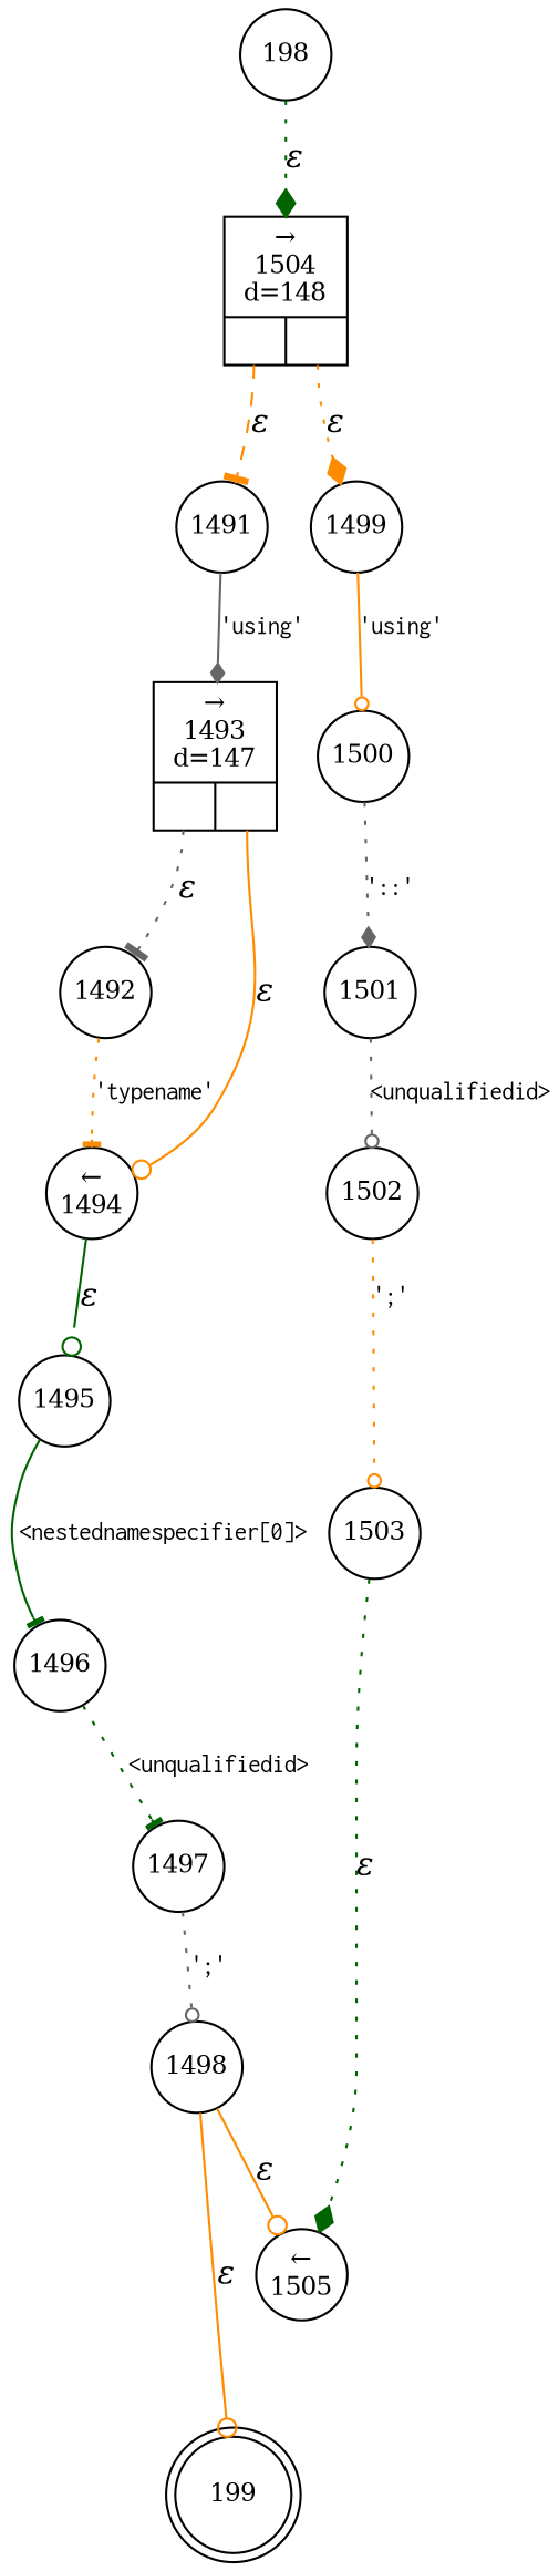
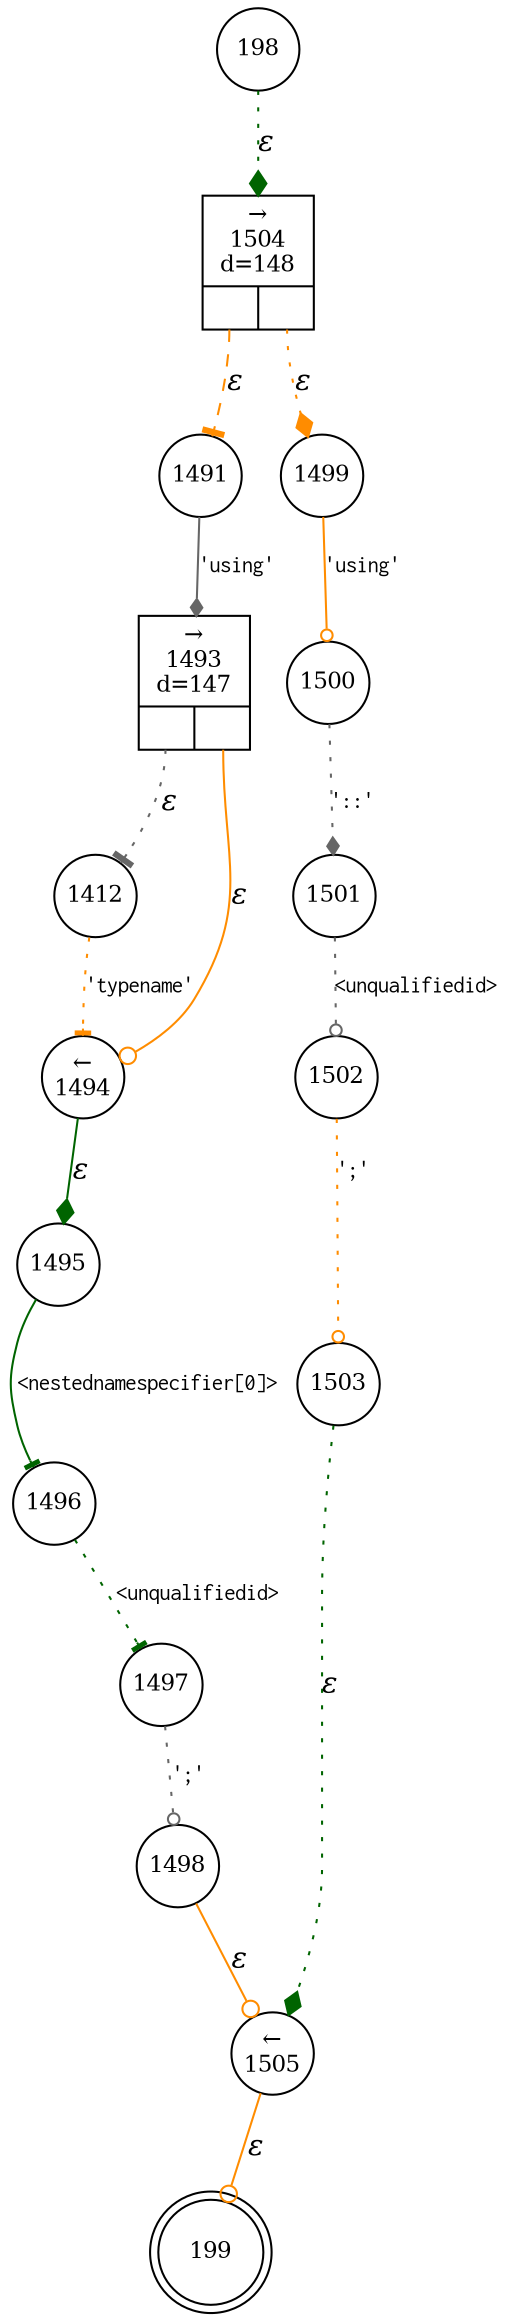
  digraph {
    rankdir=TB
    node [fixedsize=true fontsize=11 shape=circle peripheries=1]
    edge [arrowhead=odot color=darkorange fontname="Times-Italic" style=dotted]
    n1 [label=199 shape=doublecircle width=.6 peripheries=""]
    n2 [fixedsize=false label="{&rarr;\n1504\nd=148|{<p0>|<p1>}}" shape=record]
    n3 [label=1491 width=.55]
    n4 [label=1499 width=.55]
    n5 [fixedsize=false label="{&rarr;\n1493\nd=147|{<p0>|<p1>}}" shape=record]
    n6 [label=1500 width=.55]
    n7 [label="&larr;\n1505" width=.55]
    n8 [label=198 width=.55]
-   n9 [label=1492 width=.55]
+   n9 [label=1412 width=.55]
    n10 [label="&larr;\n1494" width=.55]
    n11 [label=1495 width=.55]
    n12 [label=1496 width=.55]
    n13 [label=1497 width=.55]
    n14 [label=1498 width=.55]
    n15 [label=1501 width=.55]
    n16 [label=1502 width=.55]
    n17 [label=1503 width=.55]
    n2 -> n3 [arrowhead=tee label="&epsilon;" style=dashed tailport=p0]
    n2 -> n4 [arrowhead=diamond label="&epsilon;" tailport=p1]
    n3 -> n5 [arrowhead=diamond arrowsize=.7 color=gray40 fontname=Courier fontsize=11 label="'using'" style=solid]
    n4 -> n6 [arrowsize=.7 fontname=Courier fontsize=11 label="'using'" style=solid]
    n5 -> n9 [arrowhead=tee color=gray40 label="&epsilon;" tailport=p0]
    n5 -> n10 [label="&epsilon;" style=solid tailport=p1]
    n6 -> n15 [arrowhead=diamond arrowsize=.7 color=gray40 fontname=Courier fontsize=11 label="'::'"]
-   n14 -> n1 [label="&epsilon;" style=solid]
+   n7 -> n1 [label="&epsilon;" style=solid]
    n8 -> n2 [arrowhead=diamond color=darkgreen label="&epsilon;"]
    n9 -> n10 [arrowhead=tee arrowsize=.7 fontname=Courier fontsize=11 label="'typename'"]
-   n10 -> n11 [color=darkgreen label="&epsilon;" style=solid]
+   n10 -> n11 [arrowhead=diamond color=darkgreen label="&epsilon;" style=solid]
    n11 -> n12 [arrowhead=tee arrowsize=.7 color=darkgreen fontname=Courier fontsize=11 label="<nestednamespecifier[0]>" style=solid]
    n12 -> n13 [arrowhead=tee arrowsize=.7 color=darkgreen fontname=Courier fontsize=11 label="<unqualifiedid>"]
    n13 -> n14 [arrowsize=.7 color=gray40 fontname=Courier fontsize=11 label="';'"]
    n14 -> n7 [label="&epsilon;" style=solid]
    n15 -> n16 [arrowsize=.7 color=gray40 fontname=Courier fontsize=11 label="<unqualifiedid>"]
    n16 -> n17 [arrowsize=.7 fontname=Courier fontsize=11 label="';'"]
    n17 -> n7 [arrowhead=diamond color=darkgreen label="&epsilon;"]
  }
